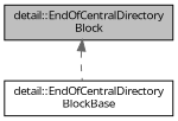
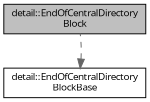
  digraph {
    fontname="Open Sans"
    node [color=black fontname="Open Sans" fontsize=10 shape=record style=filled]
    n1 [fillcolor=grey75 fontcolor=black height=0.2 label="detail::EndOfCentralDirectory\lBlock" width=0.4]
    n2 [fillcolor=white height=0.2 label="detail::EndOfCentralDirectory\lBlockBase" width=0.4]
-   n1 -> n2 [color=gray40 dir=back fontname="Open Sans" fontsize=10 labelfontname=Helvetica labelfontsize=10 style=dashed]
+   n2 -> n1 [color=gray40 dir=back fontname="Open Sans" fontsize=10 labelfontname=Helvetica labelfontsize=10 style=dashed]
  }
